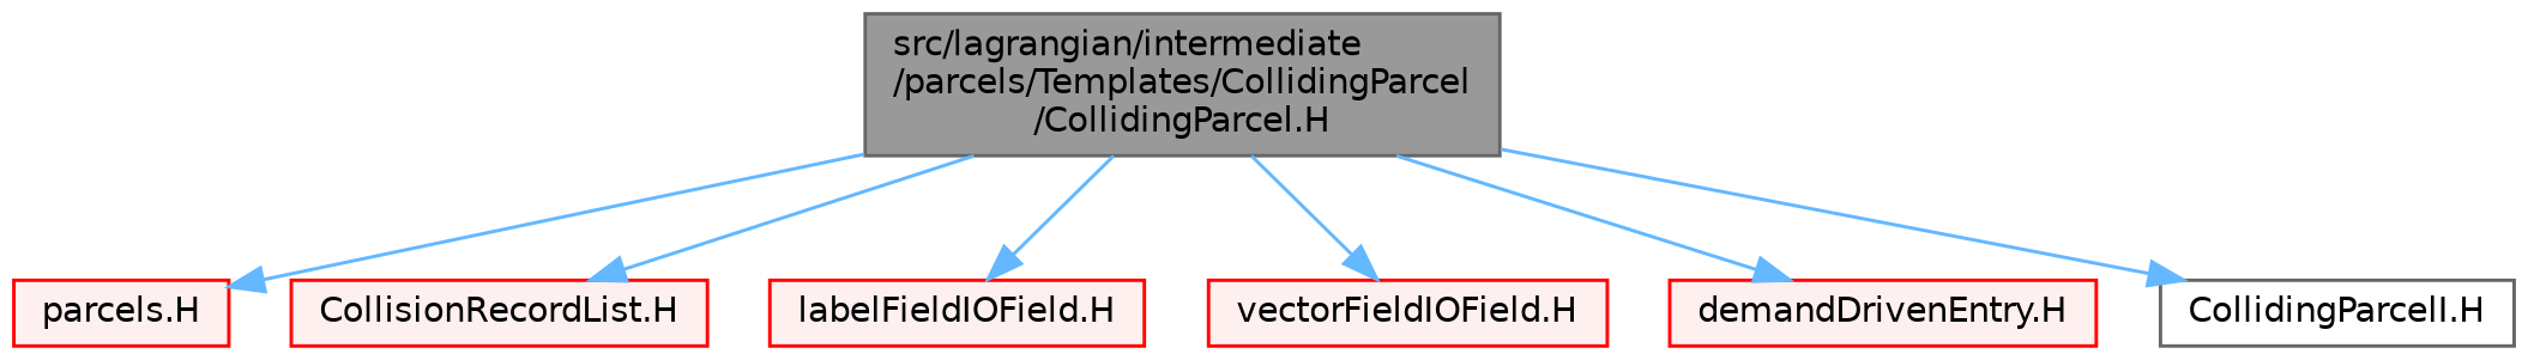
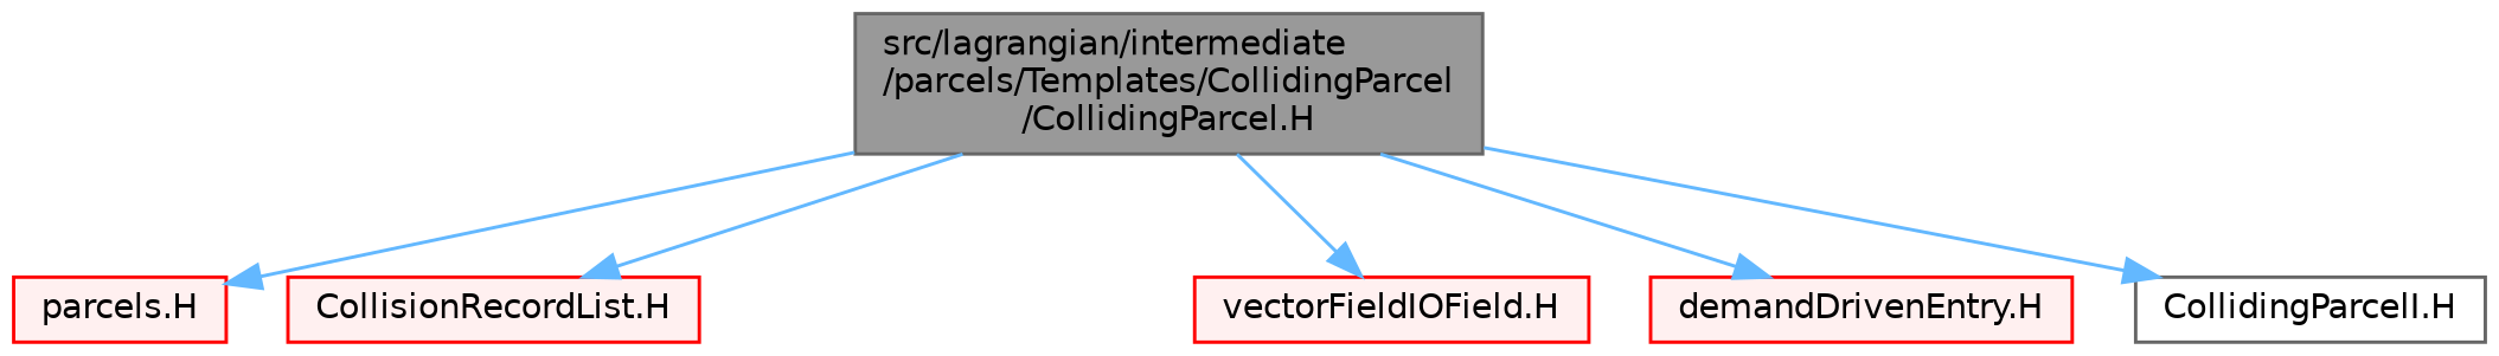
  digraph {
    node [color=red fillcolor="#FFF0F0" fontname=Helvetica fontsize=10 shape=box style=filled]
    edge [color=steelblue1 fontname=Helvetica fontsize=10 labelfontname=Helvetica labelfontsize=10 style=solid]
    n1 [color=gray40 fillcolor=grey60 fontcolor=black height=0.2 label="src/lagrangian/intermediate\l/parcels/Templates/CollidingParcel\l/CollidingParcel.H" width=0.4]
    n2 [height=0.2 label="parcels.H" width=0.4]
    n3 [height=0.2 label="CollisionRecordList.H" width=0.4]
-   n4 [height=0.2 label="labelFieldIOField.H" width=0.4]
    n5 [height=0.2 label="vectorFieldIOField.H" width=0.4]
    n6 [height=0.2 label="demandDrivenEntry.H" width=0.4]
    n7 [color=grey40 fillcolor=white height=0.2 label="CollidingParcelI.H" width=0.4]
    n1 -> n2
    n1 -> n3
-   n1 -> n4
    n1 -> n5
    n1 -> n6
    n1 -> n7
  }
